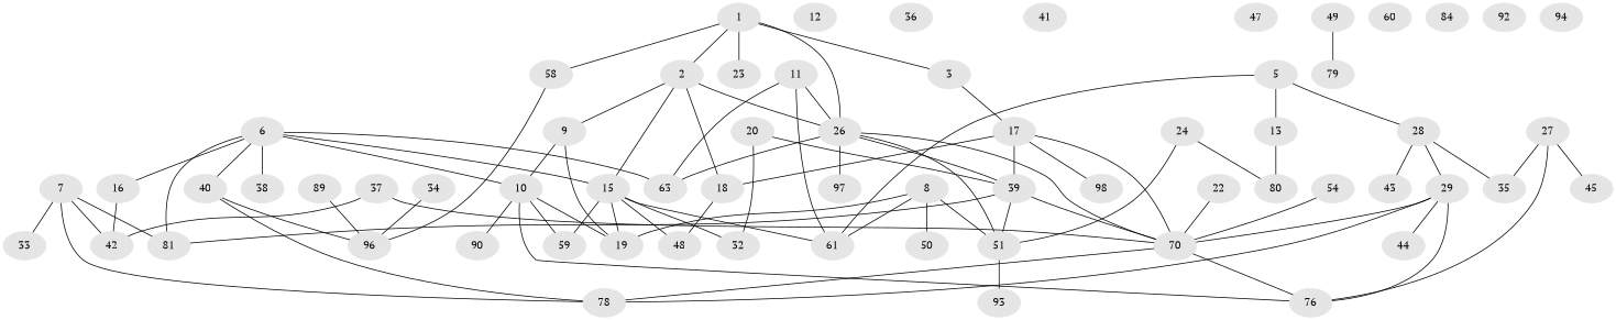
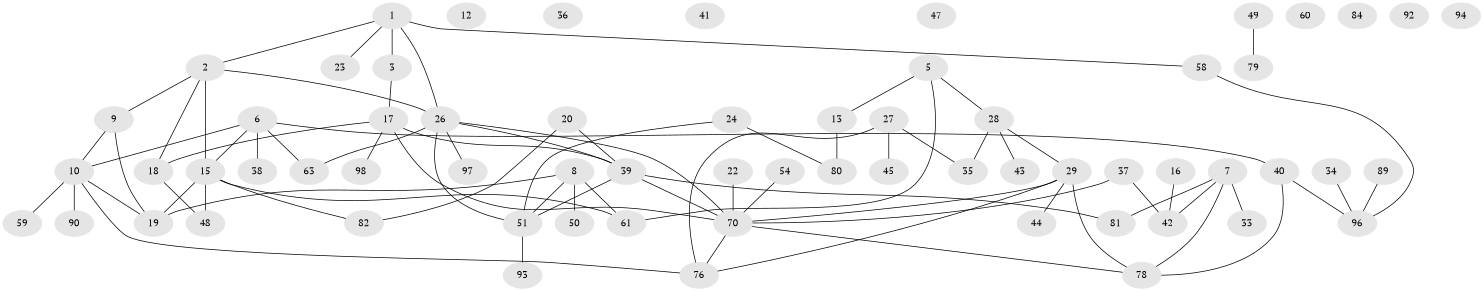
  graph {
    fontname="PT Serif"
    node [color=gray90 fontname="PT Serif" style=filled]
    edge [fontname="PT Serif"]
    1 [super="+31"]
    2 [super="+14"]
    3
    23
    26 [super="+62"]
    58
    9 [super="+73"]
    15 [super="+69"]
    18 [super="+56"]
    17 [super="+45"]
    63 [super="+72"]
    51 [super="+87"]
    39 [super="+83"]
    70 [super="+91"]
    97
    96 [super="+100"]
    10 [super="+67"]
    19 [super="+64"]
    61 [super="+66"]
    59 [super="+88"]
-   32
+   32 [label=82]
    48
    98
    5 [super="+21"]
    13
    28 [super="+30"]
    80
    35 [super="+75"]
    29 [super="+77"]
    43
    6 [super="+93"]
    16
    38
    40 [super="+74"]
    81
    76
    90
    42 [super="+52"]
    78
    7 [super="+57"]
    33 [super="+55"]
    8 [super="+82"]
    50
    n44 [label=93]
-   11 [super="+25"]
    12
    20 [super="+68"]
    22
    24 [super="+95"]
    27
    n51 [label=45 super="+85"]
    44 [super="+86"]
    34 [super="+71"]
    36
    37
    41
    47
    49
    79
    54
    60
    84
    89
    92
    94
    1 -- 2
    1 -- 3
    1 -- 23
    1 -- 26
    1 -- 58
    2 -- 26
    2 -- 9
    2 -- 15
    2 -- 18
    3 -- 17
    26 -- 63
    26 -- 51
    26 -- 39
    26 -- 70
    26 -- 97
    58 -- 96
    9 -- 10
    9 -- 19
    15 -- 19
    15 -- 61
-   15 -- 59
    15 -- 32
    15 -- 48
    18 -- 48
    17 -- 18
    17 -- 39
    17 -- 70
    17 -- 98
    51 -- n44
    39 -- 51
    39 -- 70
    39 -- 81
    70 -- 76
    70 -- 78
    10 -- 19
    10 -- 59
    10 -- 76
    10 -- 90
    5 -- 61
    5 -- 13
    5 -- 28
    13 -- 80
    28 -- 35
    28 -- 29
    28 -- 43
    29 -- 70
    29 -- 76
    29 -- 78
    29 -- 44
    6 -- 15
    6 -- 63
    6 -- 10
-   6 -- 16
    6 -- 38
    6 -- 40
-   6 -- 81
    16 -- 42
    40 -- 96
    40 -- 78
    7 -- 81
    7 -- 42 [weight=2]
    7 -- 78
    7 -- 33
    8 -- 51
    8 -- 19
    8 -- 61
    8 -- 50
-   11 -- 26
-   11 -- 63
-   11 -- 61
    20 -- 39
    20 -- 32
    22 -- 70
    24 -- 51
    24 -- 80
    27 -- 35
    27 -- 76
    27 -- n51
    34 -- 96
    37 -- 70
    37 -- 42
    49 -- 79
    54 -- 70
    89 -- 96
  }
